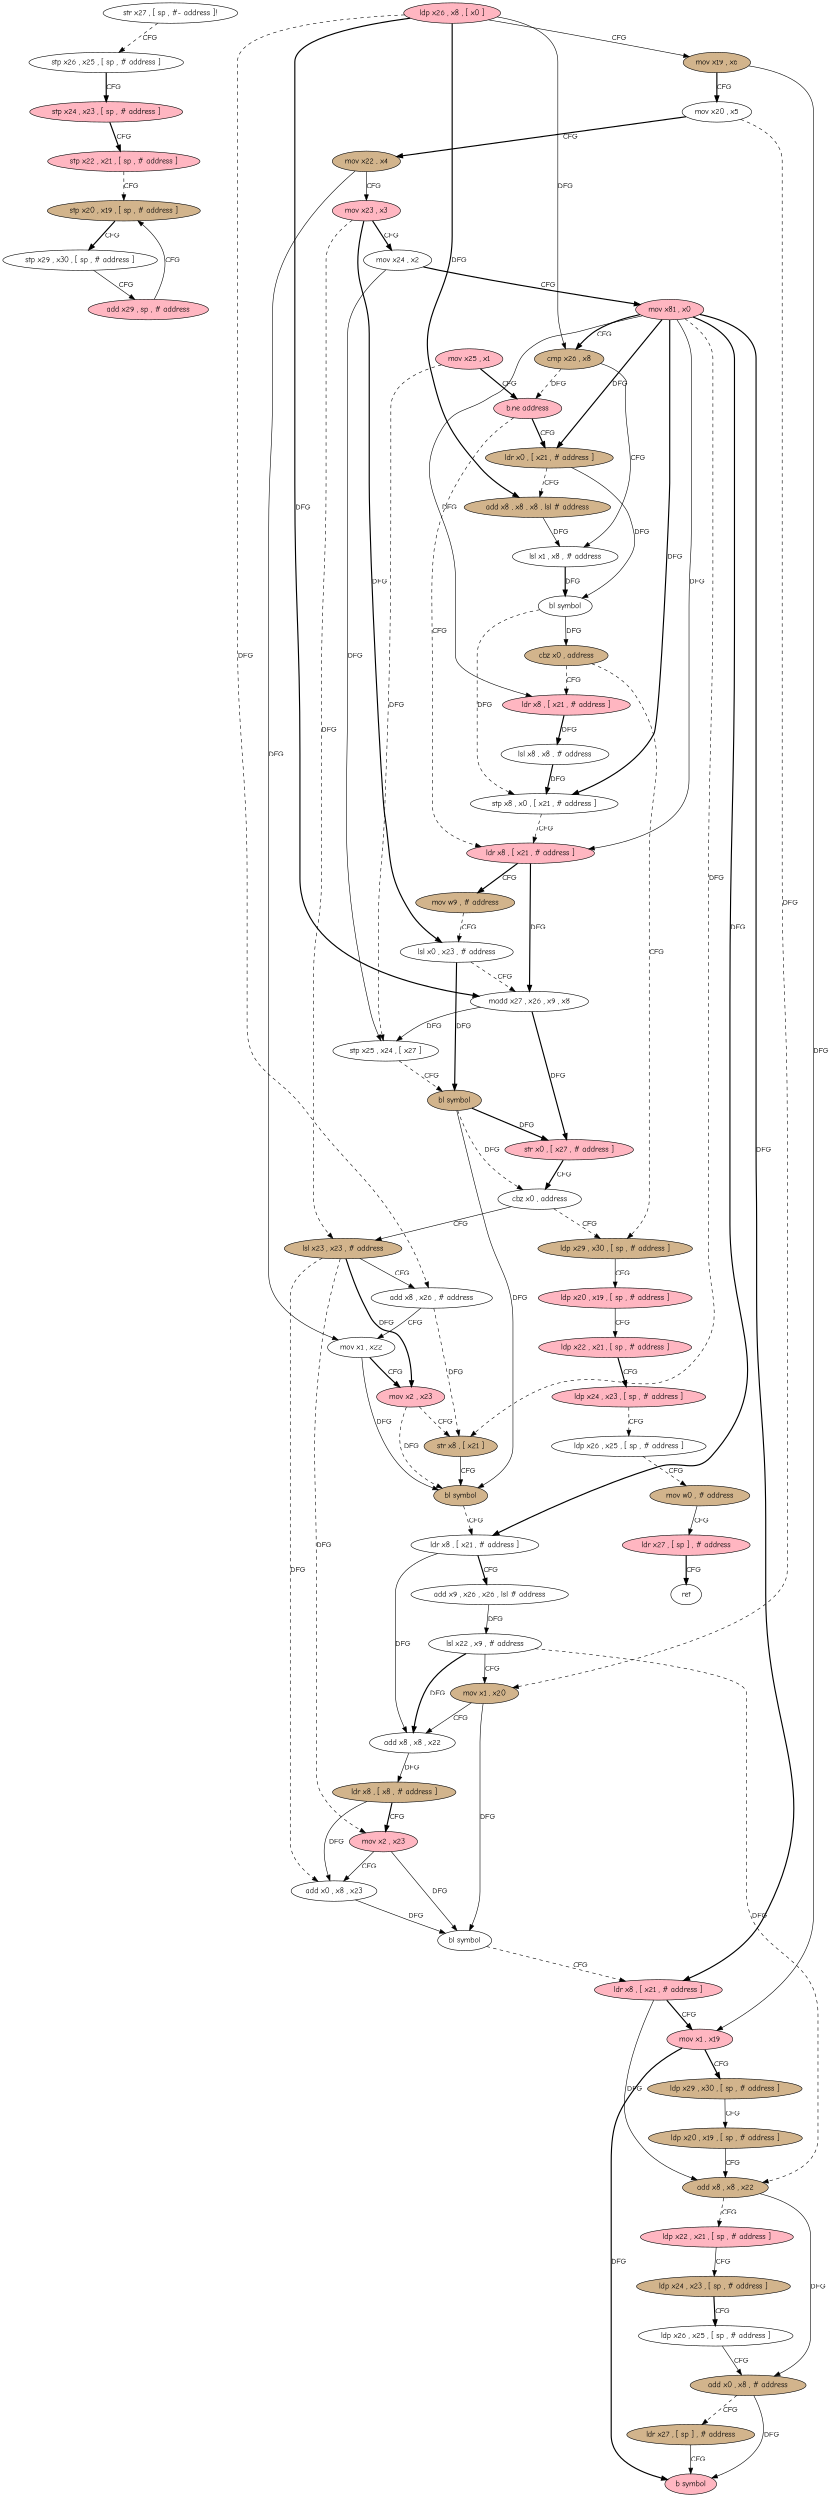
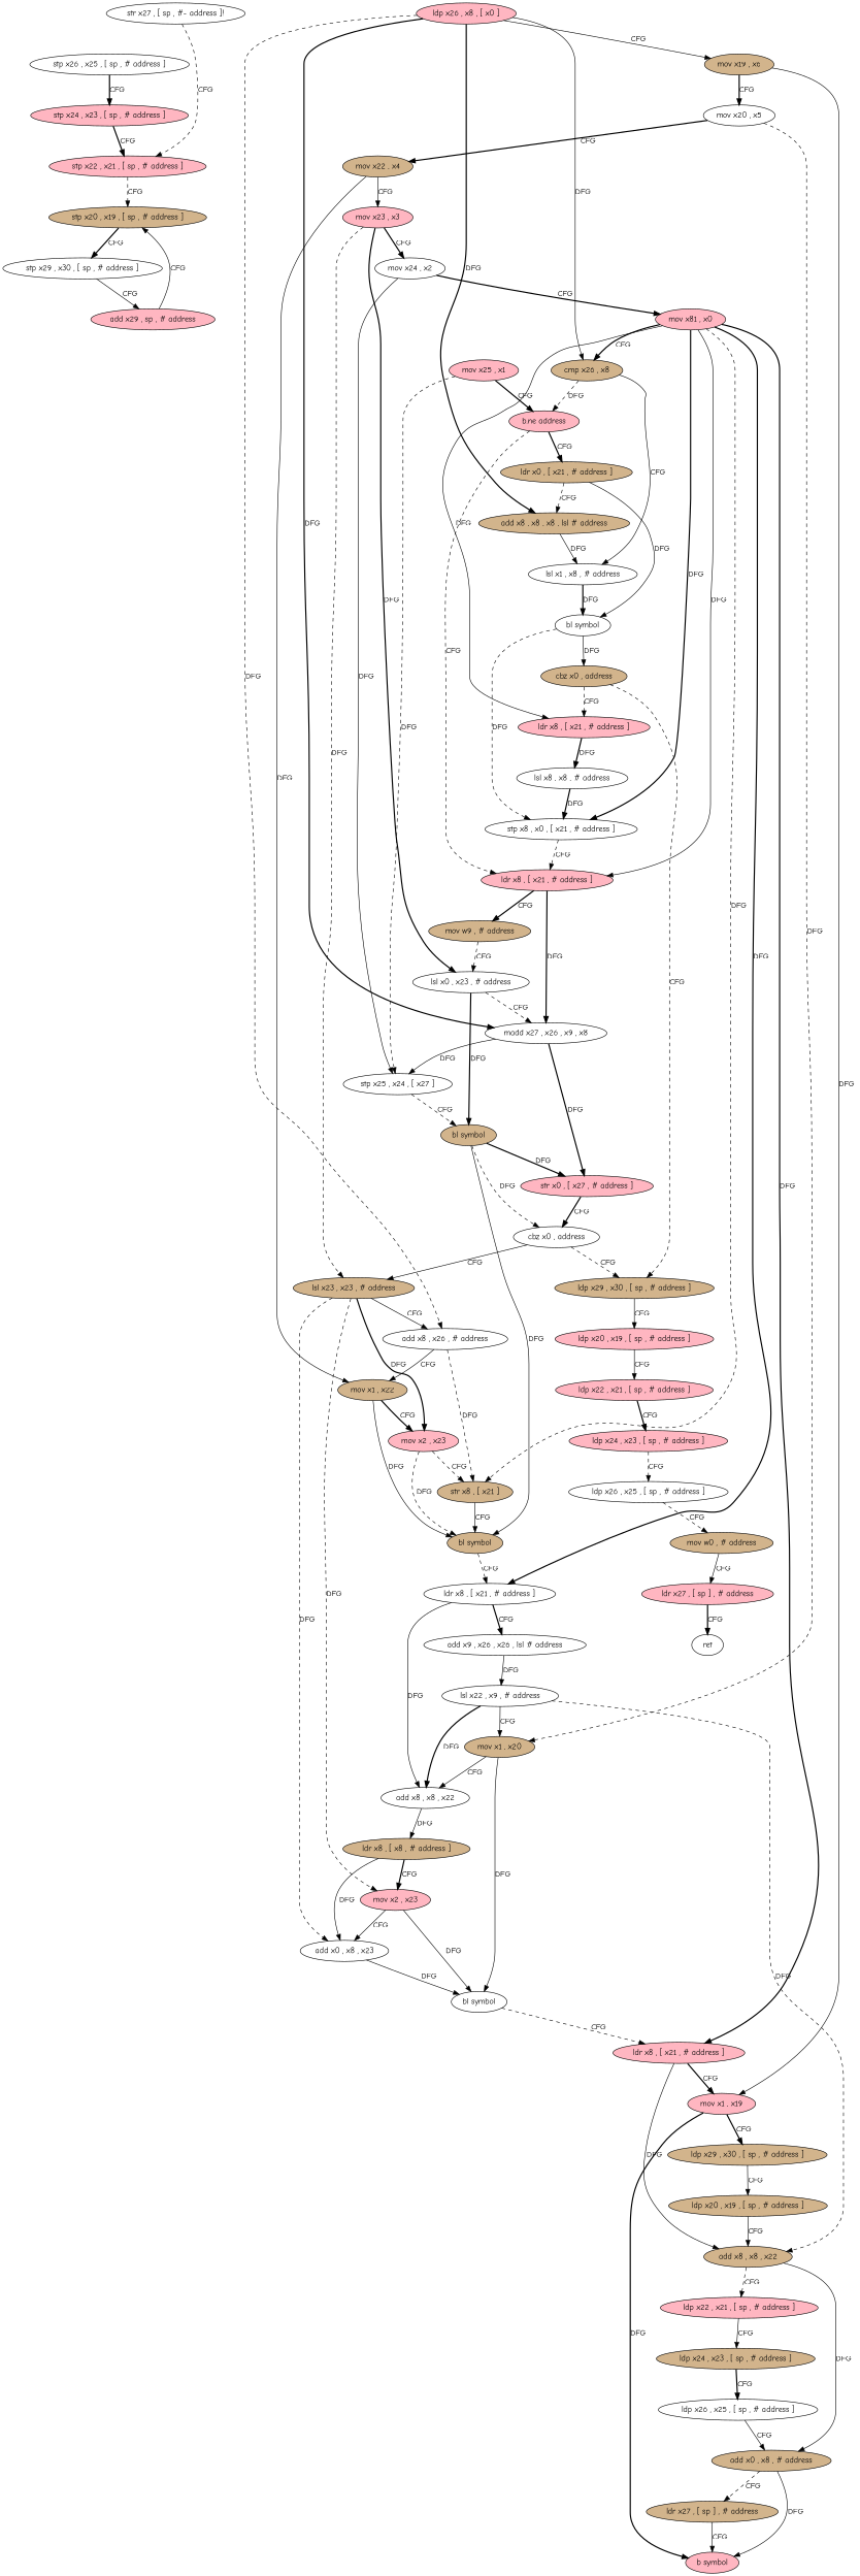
  digraph {
    fontname="Comic Neue"
    node [fillcolor=white fontname="Comic Neue" style=filled]
    edge [fontname="Comic Neue" style=solid]
    n1 [label="str x27 , [ sp , #- address ]!"]
    n2 [label="stp x26 , x25 , [ sp , # address ]"]
    n3 [fillcolor=lightpink label="stp x24 , x23 , [ sp , # address ]"]
    n4 [fillcolor=lightpink label="stp x22 , x21 , [ sp , # address ]"]
    n5 [fillcolor=tan label="stp x20 , x19 , [ sp , # address ]"]
    n6 [label="stp x29 , x30 , [ sp , # address ]"]
    n7 [fillcolor=lightpink label="add x29 , sp , # address"]
    n8 [fillcolor=lightpink label="ldp x26 , x8 , [ x0 ]"]
    n9 [fillcolor=tan label="mov x19 , x6"]
    n10 [fillcolor=tan label="cmp x26 , x8"]
    n11 [label="madd x27 , x26 , x9 , x8"]
    n12 [fillcolor=tan label="add x8 , x8 , x8 , lsl # address"]
    n13 [label="add x8 , x26 , # address"]
    n14 [label="mov x20 , x5"]
    n15 [fillcolor=lightpink label="mov x1 , x19"]
    n16 [fillcolor=lightpink label="b.ne address"]
    n17 [label="lsl x1 , x8 , # address"]
    n18 [label="stp x25 , x24 , [ x27 ]"]
    n19 [fillcolor=lightpink label="str x0 , [ x27 , # address ]"]
-   n20 [label="mov x1 , x22"]
+   n20 [fillcolor=tan label="mov x1 , x22"]
    n21 [fillcolor=tan label="str x8 , [ x21 ]"]
    n22 [label="add x9 , x26 , x26 , lsl # address"]
    n23 [label="lsl x22 , x9 , # address"]
    n24 [fillcolor=tan label="mov x22 , x4"]
    n25 [fillcolor=tan label="mov x1 , x20"]
    n26 [fillcolor=tan label="ldp x29 , x30 , [ sp , # address ]"]
    n27 [fillcolor=lightpink label="b symbol"]
    n28 [fillcolor=lightpink label="mov x23 , x3"]
    n29 [label="add x8 , x8 , x22"]
    n30 [label="bl symbol"]
    n31 [label="mov x24 , x2"]
    n32 [label="lsl x0 , x23 , # address"]
    n33 [fillcolor=tan label="lsl x23 , x23 , # address"]
    n34 [fillcolor=tan label="bl symbol"]
    n35 [fillcolor=lightpink label="mov x2 , x23"]
    n36 [fillcolor=lightpink label="mov x81 , x0"]
    n37 [fillcolor=tan label="bl symbol"]
    n38 [fillcolor=lightpink label="mov x2 , x23"]
    n39 [label="add x0 , x8 , x23"]
    n40 [fillcolor=lightpink label="ldr x8 , [ x21 , # address ]"]
    n41 [fillcolor=tan label="ldr x0 , [ x21 , # address ]"]
    n42 [fillcolor=lightpink label="ldr x8 , [ x21 , # address ]"]
    n43 [label="ldr x8 , [ x21 , # address ]"]
    n44 [fillcolor=lightpink label="ldr x8 , [ x21 , # address ]"]
    n45 [label="stp x8 , x0 , [ x21 , # address ]"]
    n46 [fillcolor=tan label="mov w9 , # address"]
    n47 [label="bl symbol"]
    n48 [label="lsl x8 , x8 , # address"]
    n49 [fillcolor=tan label="add x8 , x8 , x22"]
    n50 [fillcolor=lightpink label="mov x25 , x1"]
    n51 [fillcolor=tan label="cbz x0 , address"]
    n52 [label="cbz x0 , address"]
    n53 [fillcolor=tan label="ldp x29 , x30 , [ sp , # address ]"]
    n54 [fillcolor=lightpink label="ldp x20 , x19 , [ sp , # address ]"]
    n55 [fillcolor=lightpink label="ldp x22 , x21 , [ sp , # address ]"]
    n56 [fillcolor=lightpink label="ldp x24 , x23 , [ sp , # address ]"]
    n57 [label="ldp x26 , x25 , [ sp , # address ]"]
    n58 [fillcolor=tan label="mov w0 , # address"]
    n59 [fillcolor=lightpink label="ldr x27 , [ sp ] , # address"]
    n60 [label=ret]
    n61 [fillcolor=tan label="ldr x8 , [ x8 , # address ]"]
    n62 [fillcolor=lightpink label="ldp x22 , x21 , [ sp , # address ]"]
    n63 [fillcolor=tan label="add x0 , x8 , # address"]
    n64 [fillcolor=tan label="ldp x20 , x19 , [ sp , # address ]"]
    n65 [fillcolor=tan label="ldp x24 , x23 , [ sp , # address ]"]
    n66 [fillcolor=tan label="ldr x27 , [ sp ] , # address"]
    n67 [label="ldp x26 , x25 , [ sp , # address ]"]
-   n1 -> n2 [label=CFG style=dashed]
+   n1 -> n4 [label=CFG style=dashed]
    n2 -> n3 [label=CFG style=bold]
    n3 -> n4 [label=CFG style=bold]
    n4 -> n5 [label=CFG style=dashed]
    n5 -> n6 [label=CFG style=bold]
    n6 -> n7 [label=CFG]
    n7 -> n5 [label=CFG]
    n8 -> n9 [label=CFG]
    n8 -> n10 [label=DFG]
    n8 -> n11 [label=DFG style=bold]
    n8 -> n12 [label=DFG style=bold]
    n8 -> n13 [label=DFG style=dashed]
    n9 -> n14 [label=CFG style=bold]
    n9 -> n15 [label=DFG]
    n10 -> n16 [label=DFG style=dashed]
    n10 -> n17 [label=CFG]
    n11 -> n18 [label=DFG]
    n11 -> n19 [label=DFG style=bold]
    n12 -> n17 [label=DFG]
    n13 -> n20 [label=CFG]
    n13 -> n21 [label=DFG style=dashed]
    n14 -> n24 [label=CFG style=bold]
    n14 -> n25 [label=DFG style=dashed]
    n15 -> n26 [label=CFG style=bold]
    n15 -> n27 [label=DFG style=bold]
    n16 -> n40 [label=CFG style=dashed]
    n16 -> n41 [label=CFG style=bold]
    n17 -> n47 [label=DFG style=bold]
    n18 -> n37 [label=CFG style=dashed]
    n19 -> n52 [label=CFG style=bold]
    n20 -> n34 [label=DFG]
    n20 -> n35 [label=CFG style=bold]
    n21 -> n34 [label=CFG]
    n22 -> n23 [label=DFG]
    n23 -> n25 [label=CFG]
    n23 -> n29 [label=DFG style=bold]
    n23 -> n49 [label=DFG style=dashed]
    n24 -> n20 [label=DFG]
    n24 -> n28 [label=CFG]
    n25 -> n29 [label=CFG]
    n25 -> n30 [label=DFG]
    n26 -> n64 [label=CFG]
    n28 -> n31 [label=CFG style=bold]
    n28 -> n32 [label=DFG style=bold]
    n28 -> n33 [label=DFG style=dashed]
    n29 -> n61 [label=DFG]
    n30 -> n44 [label=CFG style=dashed]
    n31 -> n18 [label=DFG]
    n31 -> n36 [label=CFG style=bold]
    n32 -> n11 [label=CFG style=dashed]
    n32 -> n37 [label=DFG style=bold]
    n33 -> n13 [label=CFG]
    n33 -> n35 [label=DFG style=bold]
    n33 -> n38 [label=DFG style=dashed]
    n33 -> n39 [label=DFG style=dashed]
    n34 -> n43 [label=CFG style=dashed]
    n35 -> n21 [label=CFG style=dashed]
    n35 -> n34 [label=DFG style=dashed]
    n36 -> n10 [label=CFG style=bold]
    n36 -> n21 [label=DFG style=dashed]
    n36 -> n40 [label=DFG]
-   n36 -> n41 [label=DFG style=bold]
    n36 -> n42 [label=DFG]
    n36 -> n43 [label=DFG style=bold]
    n36 -> n44 [label=DFG style=bold]
    n36 -> n45 [label=DFG style=bold]
    n37 -> n19 [label=DFG style=bold]
    n37 -> n34 [label=DFG]
    n37 -> n52 [label=DFG style=dashed]
    n38 -> n30 [label=DFG]
    n38 -> n39 [label=CFG]
    n39 -> n30 [label=DFG]
    n40 -> n11 [label=DFG style=bold]
    n40 -> n46 [label=CFG style=bold]
    n41 -> n12 [label=CFG style=dashed]
    n41 -> n47 [label=DFG]
    n42 -> n48 [label=DFG style=bold]
    n43 -> n22 [label=CFG style=bold]
    n43 -> n29 [label=DFG]
    n44 -> n15 [label=CFG style=bold]
    n44 -> n49 [label=DFG]
    n45 -> n40 [label=CFG style=dashed]
    n46 -> n32 [label=CFG style=dashed]
    n47 -> n45 [label=DFG style=dashed]
    n47 -> n51 [label=DFG]
    n48 -> n45 [label=DFG style=bold]
    n49 -> n62 [label=CFG style=dashed]
    n49 -> n63 [label=DFG]
    n50 -> n16 [label=CFG style=bold]
    n50 -> n18 [label=DFG style=dashed]
    n51 -> n42 [label=CFG style=dashed]
    n51 -> n53 [label=CFG style=dashed]
    n52 -> n33 [label=CFG]
    n52 -> n53 [label=CFG style=dashed]
    n53 -> n54 [label=CFG]
    n54 -> n55 [label=CFG]
    n55 -> n56 [label=CFG style=bold]
    n56 -> n57 [label=CFG style=dashed]
    n57 -> n58 [label=CFG style=dashed]
    n58 -> n59 [label=CFG]
    n59 -> n60 [label=CFG style=bold]
    n61 -> n38 [label=CFG style=bold]
    n61 -> n39 [label=DFG]
    n62 -> n65 [label=CFG]
    n63 -> n27 [label=DFG]
    n63 -> n66 [label=CFG style=dashed]
    n64 -> n49 [label=CFG]
    n65 -> n67 [label=CFG style=bold]
    n66 -> n27 [label=CFG]
    n67 -> n63 [label=CFG]
  }
